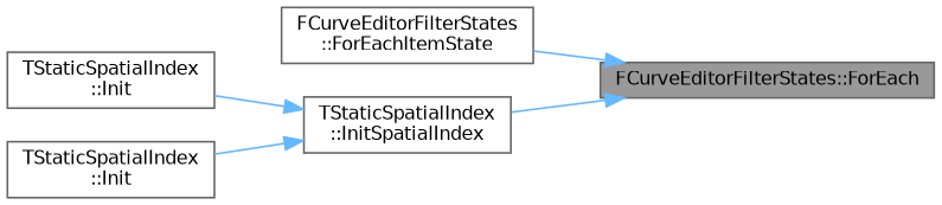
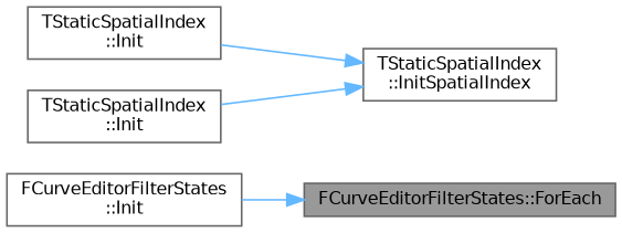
  digraph {
    rankdir=RL
    node [color=grey40 fillcolor=white fontname=Helvetica fontsize=10 shape=box style=filled]
    edge [color=steelblue1 dir=back fontname=Helvetica fontsize=10 labelfontname=Helvetica labelfontsize=10 style=solid]
    n1 [color=gray40 fillcolor=grey60 fontcolor=black height=0.2 label="FCurveEditorFilterStates::ForEach" width=0.4]
-   n2 [height=0.2 label="FCurveEditorFilterStates\l::ForEachItemState" width=0.4]
+   n2 [height=0.2 label="FCurveEditorFilterStates\l::Init" width=0.4]
    n3 [height=0.2 label="TStaticSpatialIndex\l::InitSpatialIndex" width=0.4]
    n4 [height=0.2 label="TStaticSpatialIndex\l::Init" width=0.4]
    n5 [height=0.2 label="TStaticSpatialIndex\l::Init" width=0.4]
    n1 -> n2
-   n1 -> n3
    n3 -> n4
    n3 -> n5
  }
